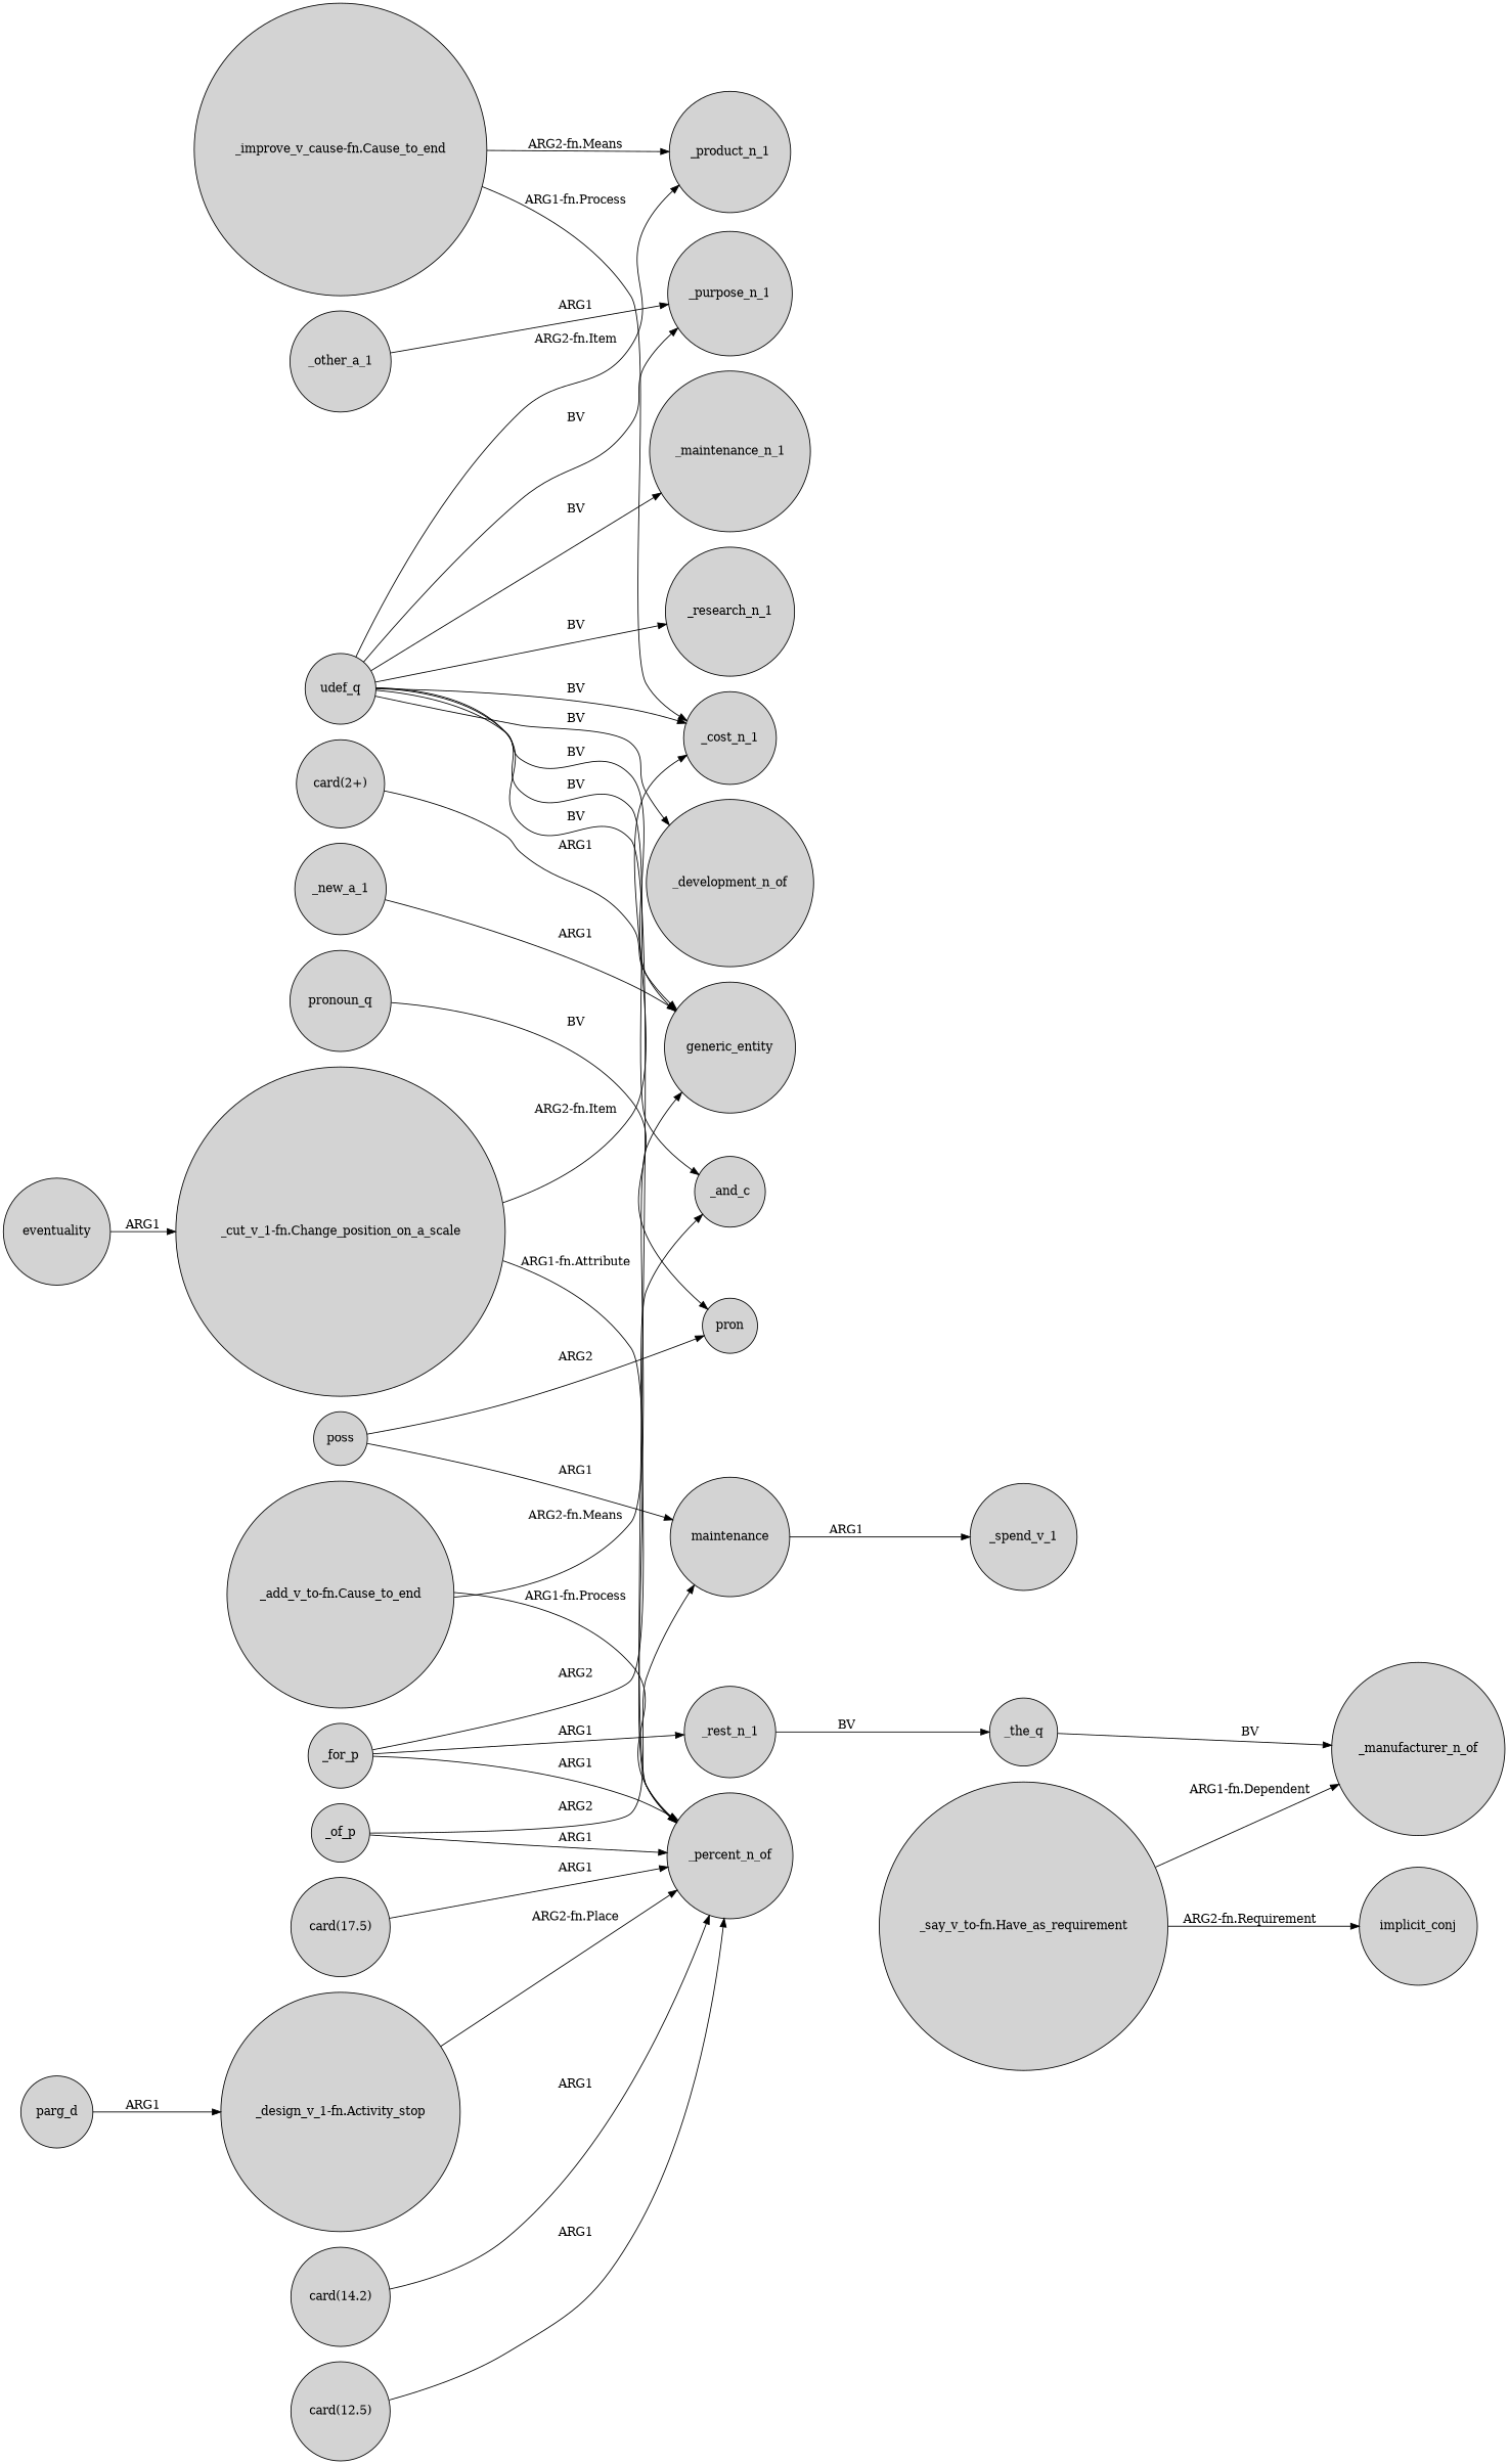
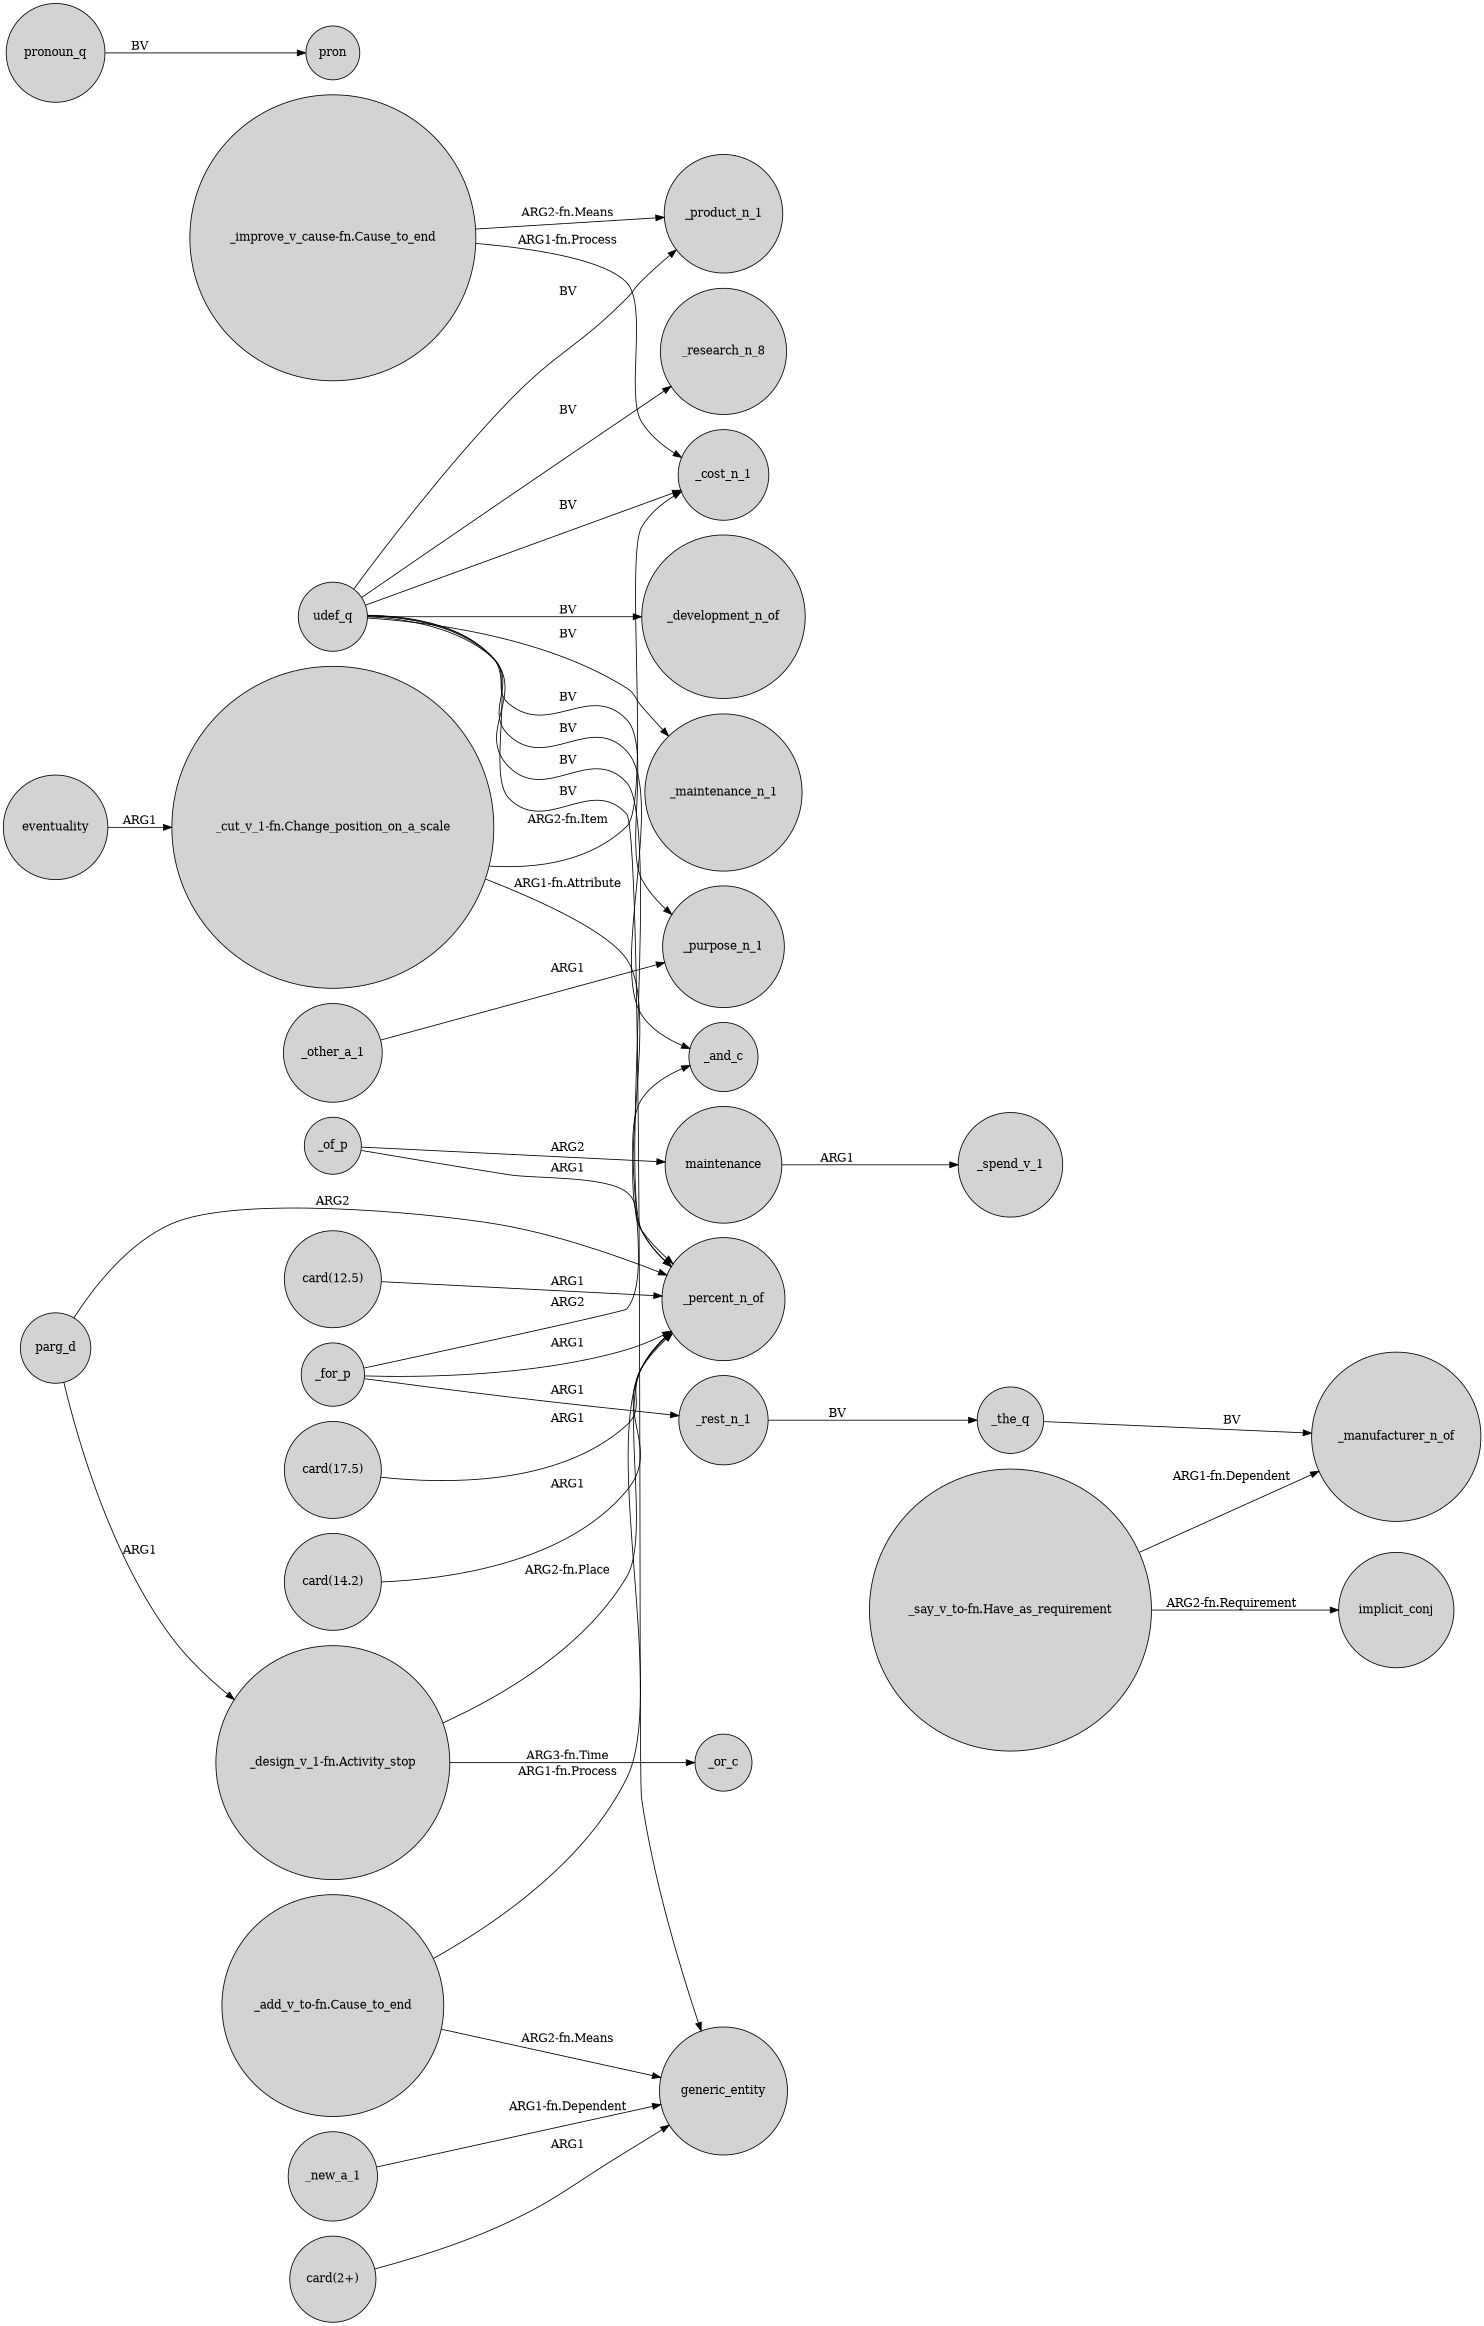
  digraph {
    rankdir=LR
    node [shape=circle style=filled]
    "_improve_v_cause-fn.Cause_to_end"
    _product_n_1
    _cost_n_1
    _other_a_1
    _purpose_n_1
    "card(17.5)"
    _percent_n_of
    "_design_v_1-fn.Activity_stop"
+   _or_c
    "_cut_v_1-fn.Change_position_on_a_scale"
    udef_q
    generic_entity
    _and_c
    _development_n_of
    _maintenance_n_1
-   _research_n_1
+   _research_n_1 [label=_research_n_8]
    "card(2+)"
    _of_p
    n19 [label=maintenance]
    _spend_v_1
-   poss
    pron
    "_say_v_to-fn.Have_as_requirement"
    _manufacturer_n_of
    implicit_conj
    "_add_v_to-fn.Cause_to_end"
    _for_p
    _rest_n_1
    _the_q
    pronoun_q
    parg_d
    eventuality
    _new_a_1
    "card(14.2)"
    "card(12.5)"
    "_improve_v_cause-fn.Cause_to_end" -> _product_n_1 [label="ARG2-fn.Means"]
    "_improve_v_cause-fn.Cause_to_end" -> _cost_n_1 [label="ARG1-fn.Process"]
    _other_a_1 -> _purpose_n_1 [label=ARG1]
    "card(17.5)" -> _percent_n_of [label=ARG1]
    "_design_v_1-fn.Activity_stop" -> _percent_n_of [label="ARG2-fn.Place"]
+   "_design_v_1-fn.Activity_stop" -> _or_c [label="ARG3-fn.Time"]
    "_cut_v_1-fn.Change_position_on_a_scale" -> _cost_n_1 [label="ARG2-fn.Item"]
    "_cut_v_1-fn.Change_position_on_a_scale" -> _percent_n_of [label="ARG1-fn.Attribute"]
-   udef_q -> _product_n_1 [label="ARG2-fn.Item"]
+   udef_q -> _product_n_1 [label=BV]
    udef_q -> _cost_n_1 [label=BV]
    udef_q -> _purpose_n_1 [label=BV]
    udef_q -> _percent_n_of [label=BV]
    udef_q -> generic_entity [label=BV]
    udef_q -> _and_c [label=BV]
    udef_q -> _development_n_of [label=BV]
    udef_q -> _maintenance_n_1 [label=BV]
    udef_q -> _research_n_1 [label=BV]
    "card(2+)" -> generic_entity [label=ARG1]
    _of_p -> _percent_n_of [label=ARG1]
    _of_p -> n19 [label=ARG2]
    n19 -> _spend_v_1 [label=ARG1]
-   poss -> n19 [label=ARG1]
-   poss -> pron [label=ARG2]
    "_say_v_to-fn.Have_as_requirement" -> _manufacturer_n_of [label="ARG1-fn.Dependent"]
    "_say_v_to-fn.Have_as_requirement" -> implicit_conj [label="ARG2-fn.Requirement"]
    "_add_v_to-fn.Cause_to_end" -> _percent_n_of [label="ARG1-fn.Process"]
    "_add_v_to-fn.Cause_to_end" -> generic_entity [label="ARG2-fn.Means"]
    _for_p -> _percent_n_of [label=ARG1]
    _for_p -> _and_c [label=ARG2]
    _for_p -> _rest_n_1 [label=ARG1]
    _rest_n_1 -> _the_q [label=BV]
    _the_q -> _manufacturer_n_of [label=BV]
    pronoun_q -> pron [label=BV]
+   parg_d -> _percent_n_of [label=ARG2]
    parg_d -> "_design_v_1-fn.Activity_stop" [label=ARG1]
    eventuality -> "_cut_v_1-fn.Change_position_on_a_scale" [label=ARG1]
-   _new_a_1 -> generic_entity [label=ARG1]
+   _new_a_1 -> generic_entity [label="ARG1-fn.Dependent"]
    "card(14.2)" -> _percent_n_of [label=ARG1]
    "card(12.5)" -> _percent_n_of [label=ARG1]
  }
